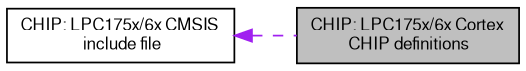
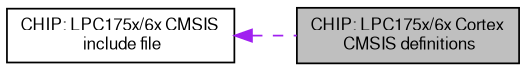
  digraph {
    rankdir=LR
    node [color=black fontname=FreeSans fontsize=10 shape=record style=filled]
    n1 [fillcolor=white height=0.2 label="CHIP: LPC175x/6x CMSIS\l include file" width=0.4]
-   n2 [fillcolor=grey75 fontcolor=black height=0.2 label="CHIP: LPC175x/6x Cortex\l CHIP definitions" width=0.4]
+   n2 [fillcolor=grey75 fontcolor=black height=0.2 label="CHIP: LPC175x/6x Cortex\l CMSIS definitions" width=0.4]
    n1 -> n2 [dir=back fontname=FreeSans fontsize=10 labelfontname=FreeSans labelfontsize=10 shape=plaintext style=dashed color=purple]
  }
